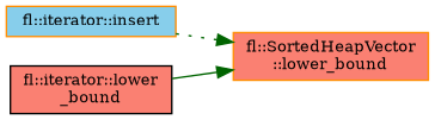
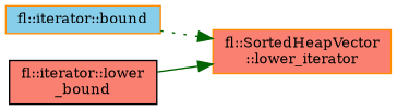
  digraph {
    fontname="DejaVu Serif"
    rankdir=RL
    node [color=darkorange fillcolor=salmon fontname="DejaVu Serif" fontsize=10 shape=box style=filled]
    edge [color=darkgreen dir=back fontname="DejaVu Serif" fontsize=10 labelfontname=Helvetica labelfontsize=10]
-   n1 [fontcolor=black height=0.2 label="fl::SortedHeapVector\l::lower_bound" width=0.4]
-   n2 [fillcolor=skyblue height=0.2 label="fl::iterator::insert" width=0.4]
+   n1 [fontcolor=black height=0.2 label="fl::SortedHeapVector\l::lower_iterator" width=0.4]
+   n2 [fillcolor=skyblue height=0.2 label="fl::iterator::bound" width=0.4]
    n3 [color=black height=0.2 label="fl::iterator::lower\l_bound" width=0.4]
    n1 -> n2 [style=dotted]
    n1 -> n3 [style=solid]
  }
